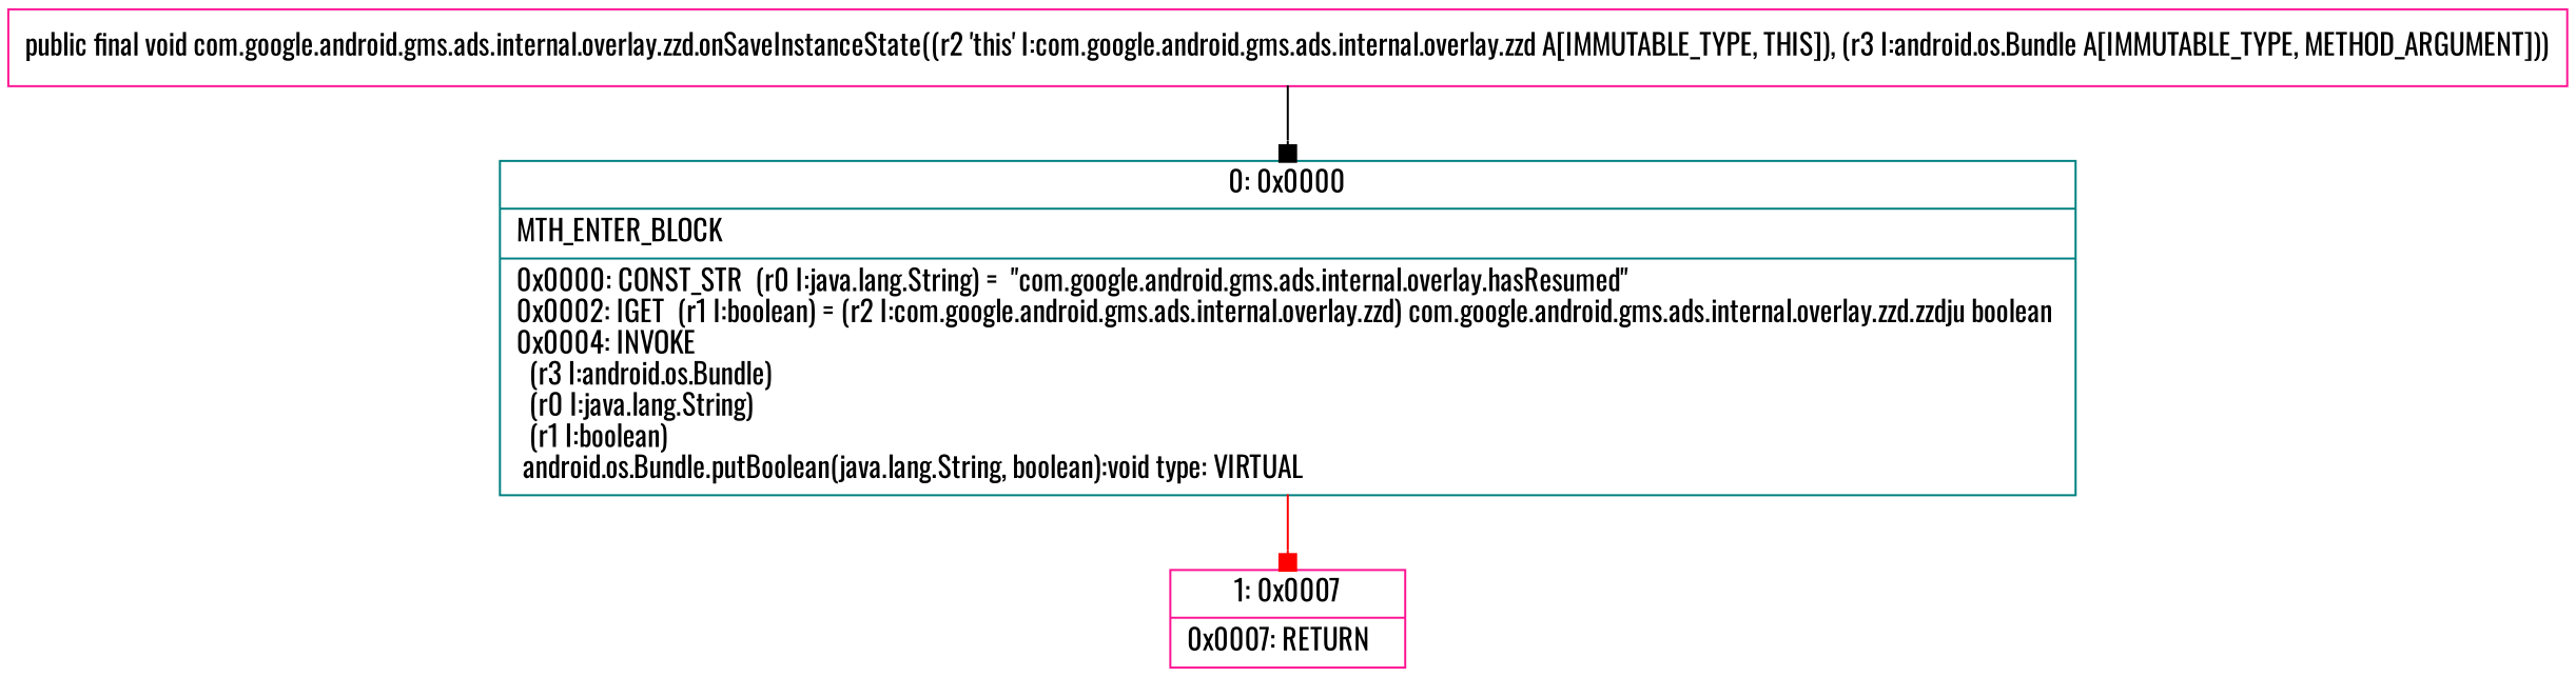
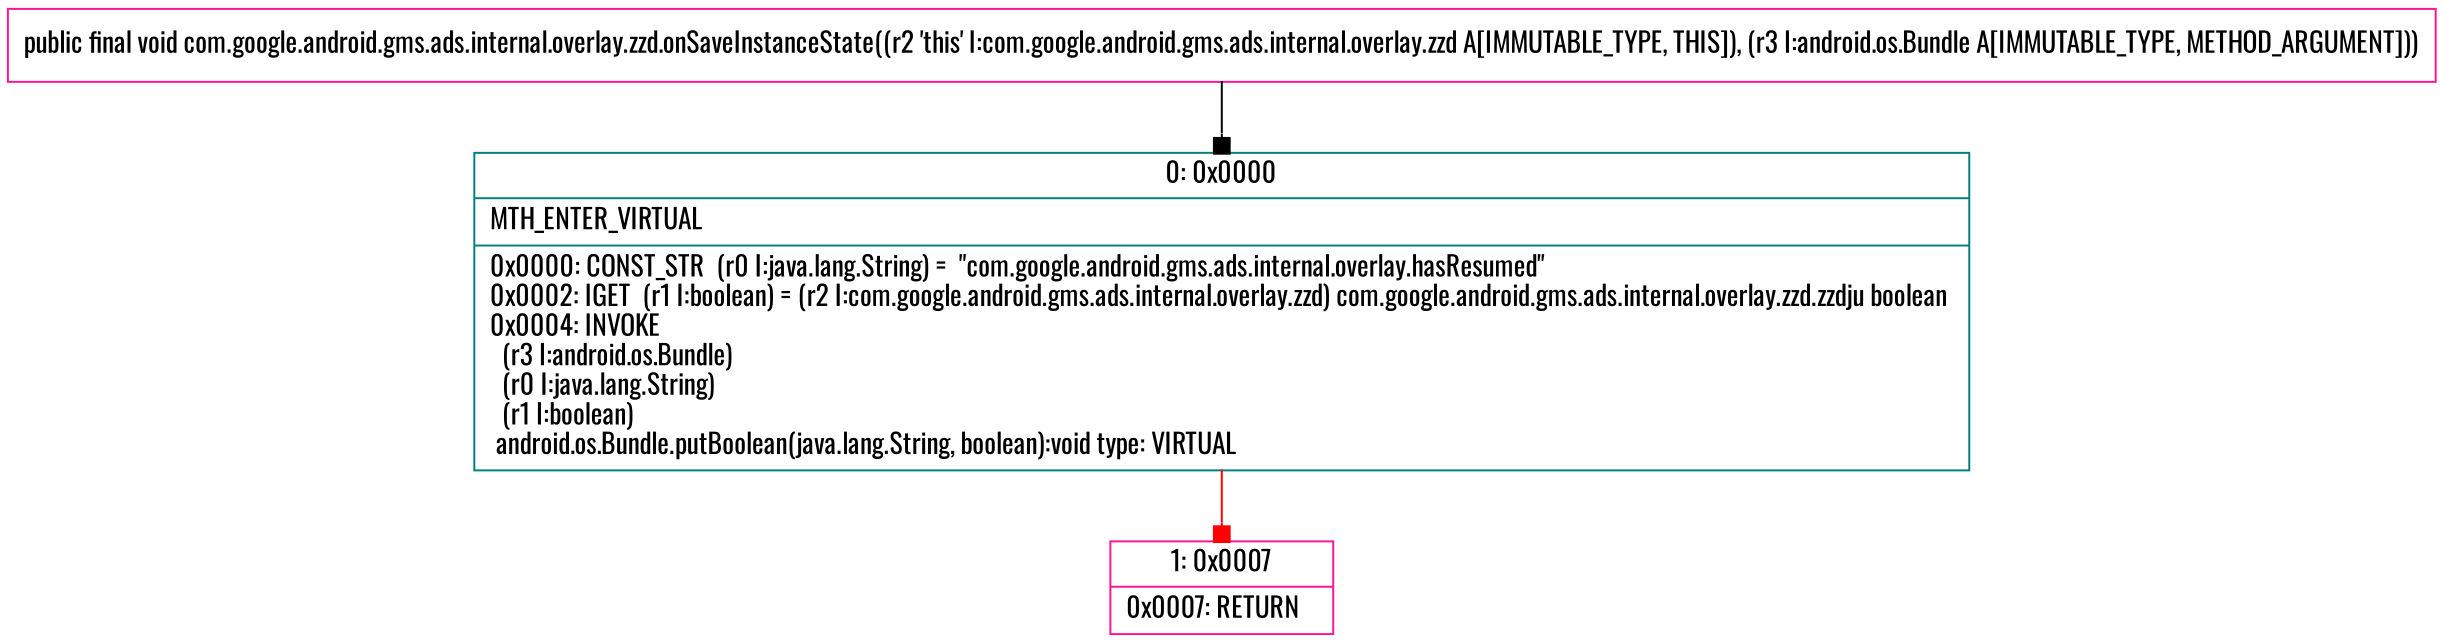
  digraph {
    fontname=Oswald
    node [shape=record color=deeppink fontname=Oswald]
    edge [arrowhead=box fontname=Oswald]
-   n1 [label="{0\:\ 0x0000|MTH_ENTER_BLOCK\l|0x0000: CONST_STR  (r0 I:java.lang.String) =  \"com.google.android.gms.ads.internal.overlay.hasResumed\" \l0x0002: IGET  (r1 I:boolean) = (r2 I:com.google.android.gms.ads.internal.overlay.zzd) com.google.android.gms.ads.internal.overlay.zzd.zzdju boolean \l0x0004: INVOKE  \l  (r3 I:android.os.Bundle)\l  (r0 I:java.lang.String)\l  (r1 I:boolean)\l android.os.Bundle.putBoolean(java.lang.String, boolean):void type: VIRTUAL \l}" color=teal]
+   n1 [label="{0\:\ 0x0000|MTH_ENTER_VIRTUAL\l|0x0000: CONST_STR  (r0 I:java.lang.String) =  \"com.google.android.gms.ads.internal.overlay.hasResumed\" \l0x0002: IGET  (r1 I:boolean) = (r2 I:com.google.android.gms.ads.internal.overlay.zzd) com.google.android.gms.ads.internal.overlay.zzd.zzdju boolean \l0x0004: INVOKE  \l  (r3 I:android.os.Bundle)\l  (r0 I:java.lang.String)\l  (r1 I:boolean)\l android.os.Bundle.putBoolean(java.lang.String, boolean):void type: VIRTUAL \l}" color=teal]
    n2 [label="{1\:\ 0x0007|0x0007: RETURN   \l}"]
    n3 [label="{public final void com.google.android.gms.ads.internal.overlay.zzd.onSaveInstanceState((r2 'this' I:com.google.android.gms.ads.internal.overlay.zzd A[IMMUTABLE_TYPE, THIS]), (r3 I:android.os.Bundle A[IMMUTABLE_TYPE, METHOD_ARGUMENT])) }"]
    n1 -> n2 [color=red]
    n3 -> n1 [color=black]
  }
